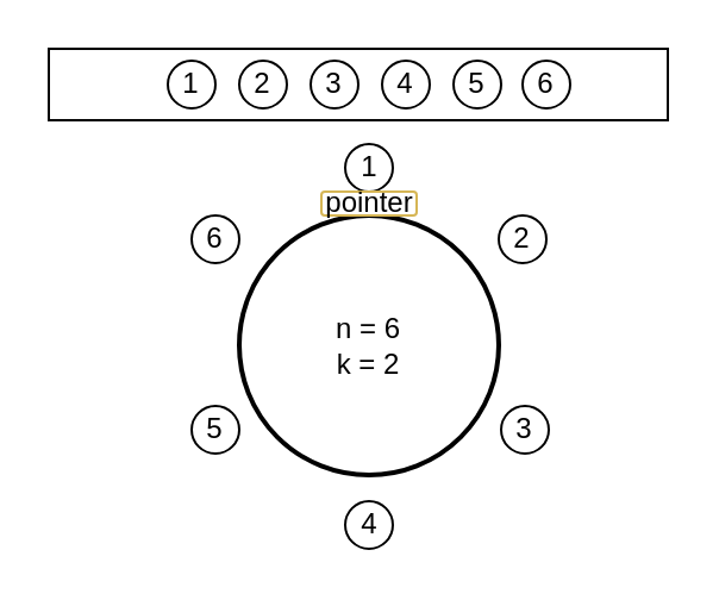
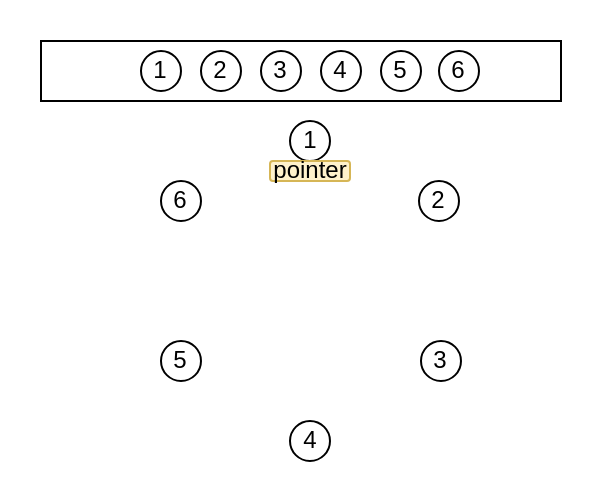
  <mxCell id="0" />
  <mxCell id="1" parent="0" />
- <mxCell id="2" value="n = 6&#10;k = 2" style="ellipse;aspect=fixed;strokeWidth=2;whiteSpace=wrap;" parent="1" vertex="1"><mxGeometry width="109" height="109" as="geometry" x="100" y="90" /></mxCell>
  <mxCell id="3" value="1" style="ellipse;whiteSpace=wrap;html=1;aspect=fixed;" vertex="1" parent="1"><mxGeometry x="144.5" y="60" width="20" height="20" as="geometry" /></mxCell>
  <mxCell id="4" value="2" style="ellipse;whiteSpace=wrap;html=1;aspect=fixed;" vertex="1" parent="1"><mxGeometry x="209" width="20" height="20" as="geometry" y="90" /></mxCell>
  <mxCell id="5" value="6" style="ellipse;whiteSpace=wrap;html=1;aspect=fixed;" vertex="1" parent="1"><mxGeometry x="80" width="20" height="20" as="geometry" y="90" /></mxCell>
  <mxCell id="6" value="3" style="ellipse;whiteSpace=wrap;html=1;aspect=fixed;" vertex="1" parent="1"><mxGeometry x="210" y="170" width="20" height="20" as="geometry" /></mxCell>
  <mxCell id="7" value="5" style="ellipse;whiteSpace=wrap;html=1;aspect=fixed;" vertex="1" parent="1"><mxGeometry x="80" y="170" width="20" height="20" as="geometry" /></mxCell>
  <mxCell id="8" value="4" style="ellipse;whiteSpace=wrap;html=1;aspect=fixed;" vertex="1" parent="1"><mxGeometry x="144.5" y="210" width="20" height="20" as="geometry" /></mxCell>
  <mxCell id="9" value="" style="rounded=0;whiteSpace=wrap;html=1;" vertex="1" parent="1"><mxGeometry x="20" y="20" width="260" height="30" as="geometry" /></mxCell>
  <mxCell id="10" value="1" style="ellipse;whiteSpace=wrap;html=1;aspect=fixed;" vertex="1" parent="1"><mxGeometry x="70" y="25" width="20" height="20" as="geometry" /></mxCell>
  <mxCell id="11" value="4" style="ellipse;whiteSpace=wrap;html=1;aspect=fixed;" vertex="1" parent="1"><mxGeometry x="160" y="25" width="20" height="20" as="geometry" /></mxCell>
  <mxCell id="12" value="5" style="ellipse;whiteSpace=wrap;html=1;aspect=fixed;" vertex="1" parent="1"><mxGeometry x="190" y="25" width="20" height="20" as="geometry" /></mxCell>
  <mxCell id="13" value="6" style="ellipse;whiteSpace=wrap;html=1;aspect=fixed;" vertex="1" parent="1"><mxGeometry x="219" y="25" width="20" height="20" as="geometry" /></mxCell>
  <mxCell id="14" value="2" style="ellipse;whiteSpace=wrap;html=1;aspect=fixed;" vertex="1" parent="1"><mxGeometry y="25" width="20" height="20" as="geometry" x="100" /></mxCell>
  <mxCell id="15" value="3" style="ellipse;whiteSpace=wrap;html=1;aspect=fixed;" vertex="1" parent="1"><mxGeometry x="130" y="25" width="20" height="20" as="geometry" /></mxCell>
- <mxCell id="16" value="pointer" style="rounded=1;whiteSpace=wrap;html=1;fillColor=#ffffff;strokeColor=#d6b656;" vertex="1" parent="1"><mxGeometry x="134.5" y="80" width="40" height="10" as="geometry" /></mxCell>
+ <mxCell id="16" value="pointer" style="rounded=1;whiteSpace=wrap;html=1;fillColor=#fff2cc;strokeColor=#d6b656;" vertex="1" parent="1"><mxGeometry x="134.5" y="80" width="40" height="10" as="geometry" /></mxCell>
